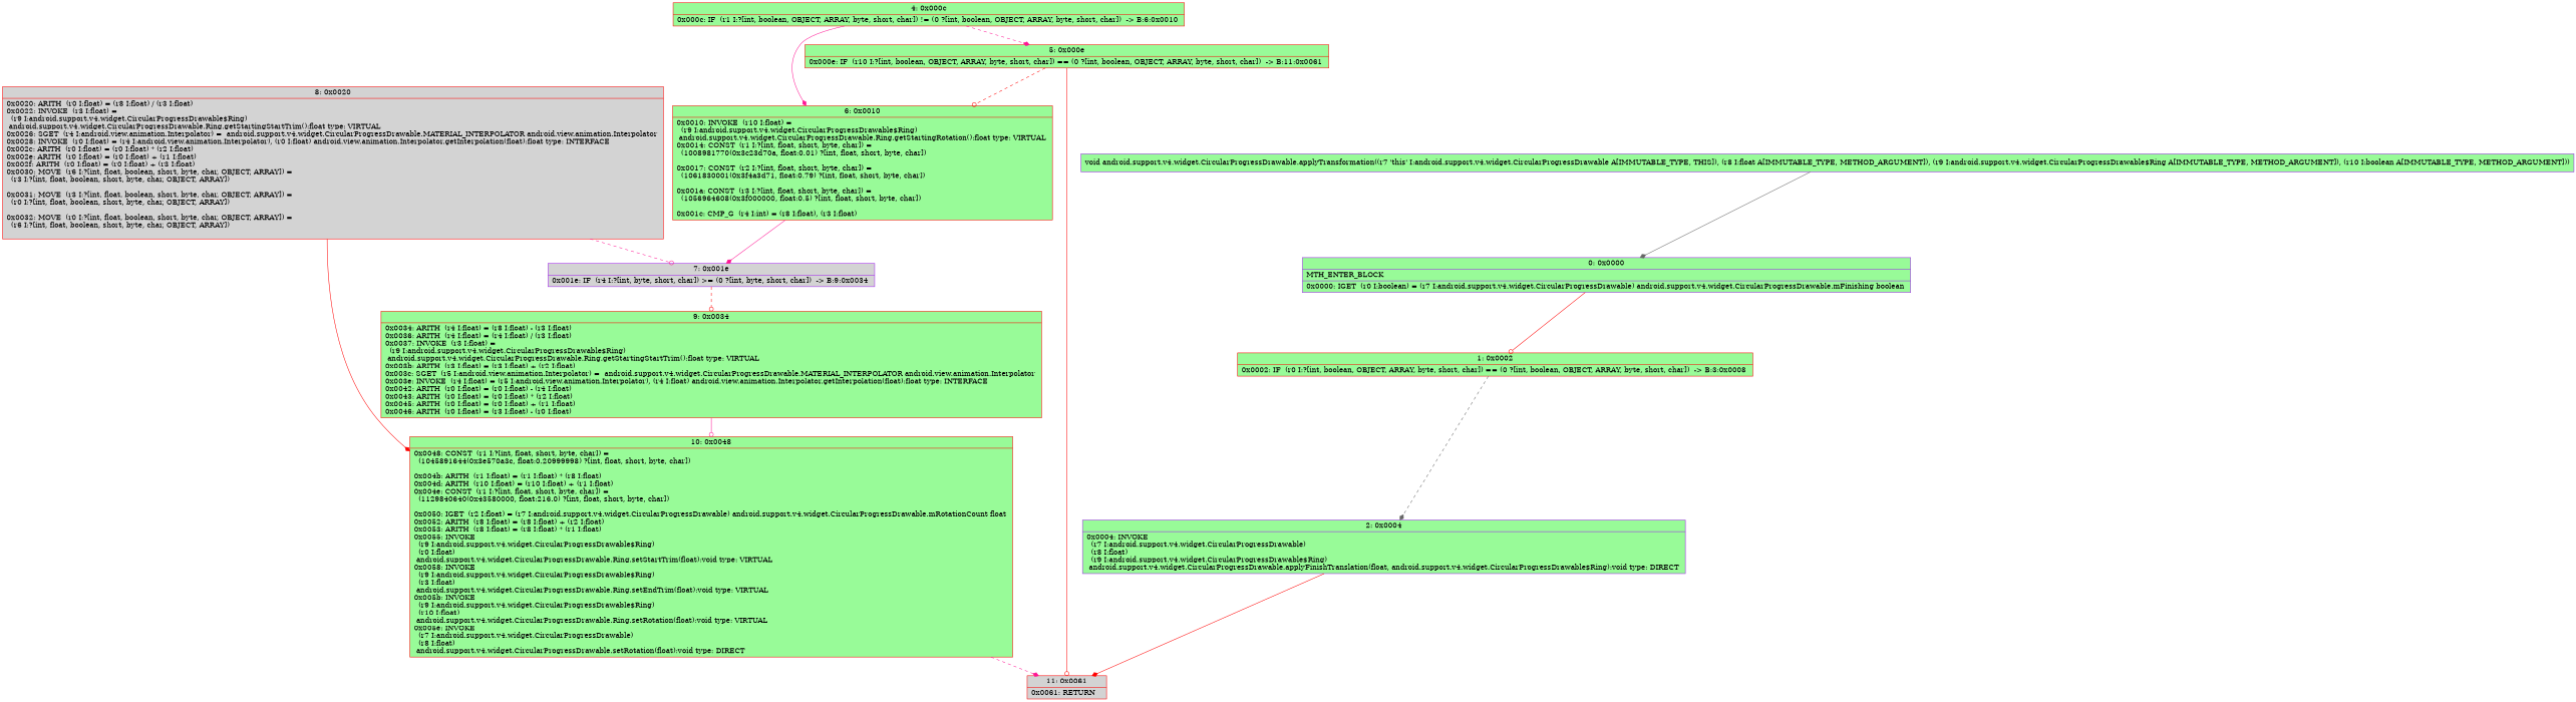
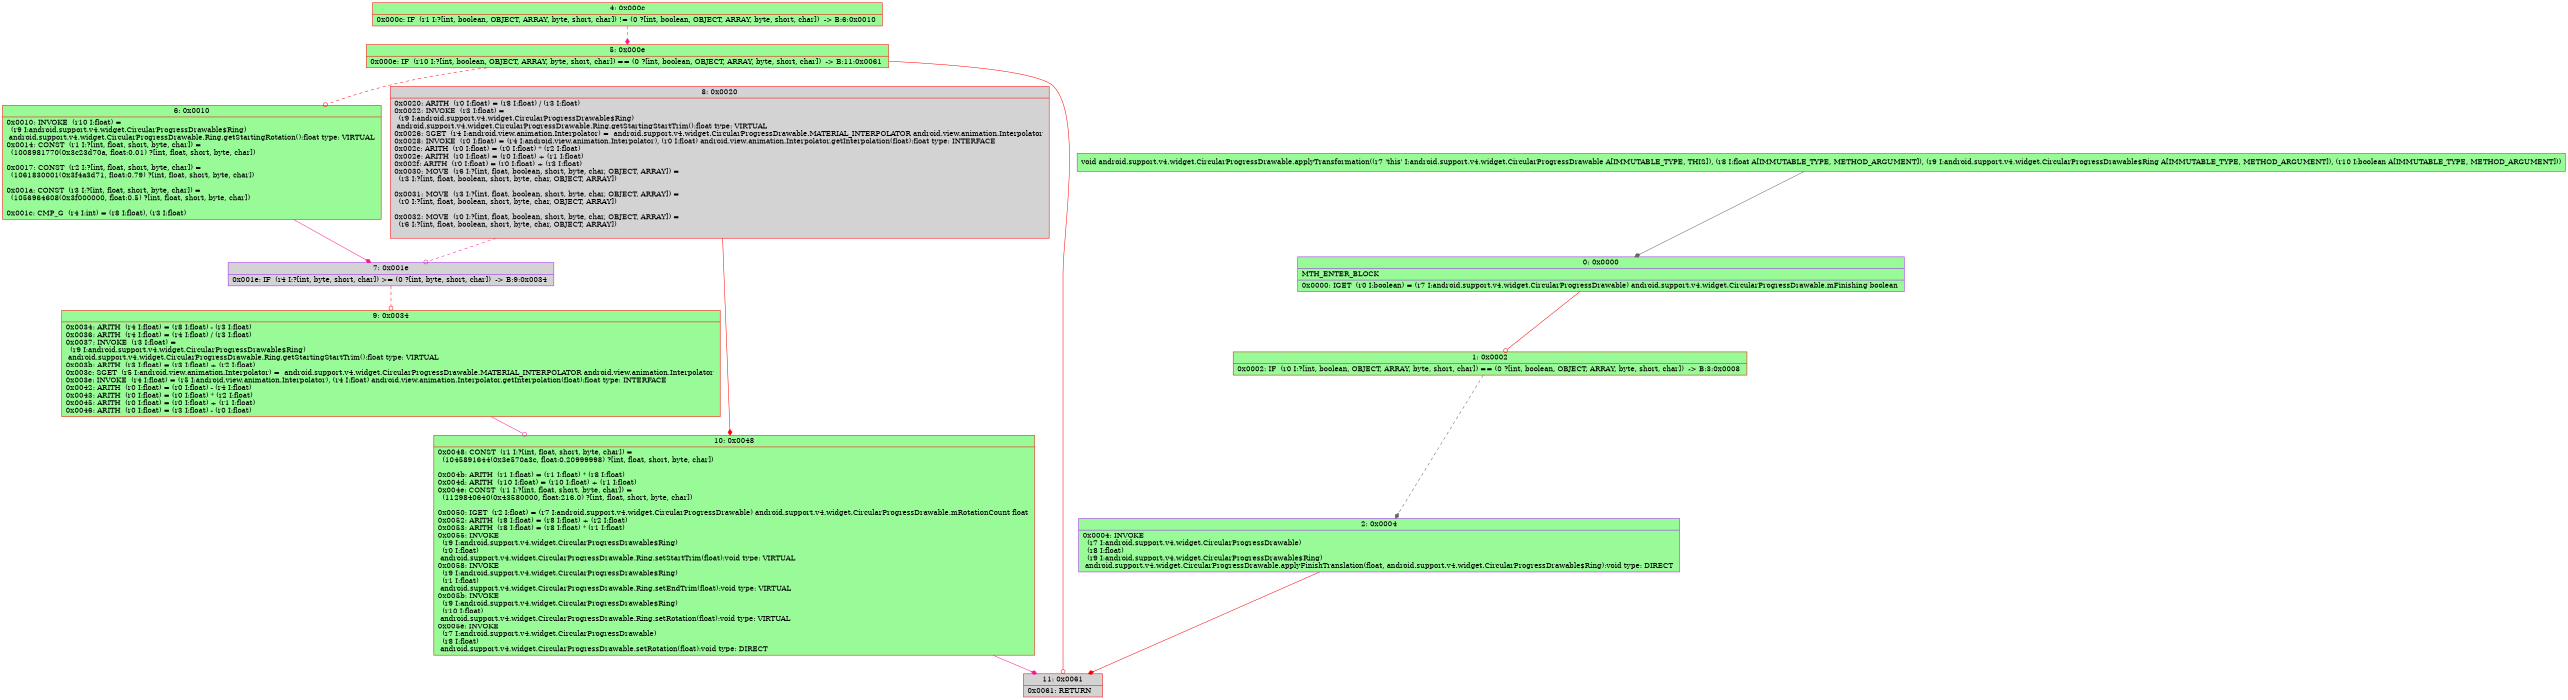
  digraph {
    node [color=red fillcolor=palegreen shape=record style=filled]
    edge [arrowhead=diamond color=red]
    n1 [color=purple label="{0\:\ 0x0000|MTH_ENTER_BLOCK\l|0x0000: IGET  (r0 I:boolean) = (r7 I:android.support.v4.widget.CircularProgressDrawable) android.support.v4.widget.CircularProgressDrawable.mFinishing boolean \l}"]
    n2 [label="{1\:\ 0x0002|0x0002: IF  (r0 I:?[int, boolean, OBJECT, ARRAY, byte, short, char]) == (0 ?[int, boolean, OBJECT, ARRAY, byte, short, char])  \-\> B:3:0x0008 \l}"]
    n3 [color=purple label="{2\:\ 0x0004|0x0004: INVOKE  \l  (r7 I:android.support.v4.widget.CircularProgressDrawable)\l  (r8 I:float)\l  (r9 I:android.support.v4.widget.CircularProgressDrawable$Ring)\l android.support.v4.widget.CircularProgressDrawable.applyFinishTranslation(float, android.support.v4.widget.CircularProgressDrawable$Ring):void type: DIRECT \l}"]
    n4 [fillcolor=lightgrey label="{11\:\ 0x0061|0x0061: RETURN   \l}"]
    n5 [label="{4\:\ 0x000c|0x000c: IF  (r1 I:?[int, boolean, OBJECT, ARRAY, byte, short, char]) != (0 ?[int, boolean, OBJECT, ARRAY, byte, short, char])  \-\> B:6:0x0010 \l}"]
    n6 [label="{5\:\ 0x000e|0x000e: IF  (r10 I:?[int, boolean, OBJECT, ARRAY, byte, short, char]) == (0 ?[int, boolean, OBJECT, ARRAY, byte, short, char])  \-\> B:11:0x0061 \l}"]
    n7 [label="{6\:\ 0x0010|0x0010: INVOKE  (r10 I:float) = \l  (r9 I:android.support.v4.widget.CircularProgressDrawable$Ring)\l android.support.v4.widget.CircularProgressDrawable.Ring.getStartingRotation():float type: VIRTUAL \l0x0014: CONST  (r1 I:?[int, float, short, byte, char]) = \l  (1008981770(0x3c23d70a, float:0.01) ?[int, float, short, byte, char])\l \l0x0017: CONST  (r2 I:?[int, float, short, byte, char]) = \l  (1061830001(0x3f4a3d71, float:0.79) ?[int, float, short, byte, char])\l \l0x001a: CONST  (r3 I:?[int, float, short, byte, char]) = \l  (1056964608(0x3f000000, float:0.5) ?[int, float, short, byte, char])\l \l0x001c: CMP_G  (r4 I:int) = (r8 I:float), (r3 I:float) \l}"]
    n8 [color=purple fillcolor=lightgrey label="{7\:\ 0x001e|0x001e: IF  (r4 I:?[int, byte, short, char]) \>= (0 ?[int, byte, short, char])  \-\> B:9:0x0034 \l}"]
    n9 [label="{9\:\ 0x0034|0x0034: ARITH  (r4 I:float) = (r8 I:float) \- (r3 I:float) \l0x0036: ARITH  (r4 I:float) = (r4 I:float) \/ (r3 I:float) \l0x0037: INVOKE  (r3 I:float) = \l  (r9 I:android.support.v4.widget.CircularProgressDrawable$Ring)\l android.support.v4.widget.CircularProgressDrawable.Ring.getStartingStartTrim():float type: VIRTUAL \l0x003b: ARITH  (r3 I:float) = (r3 I:float) + (r2 I:float) \l0x003c: SGET  (r5 I:android.view.animation.Interpolator) =  android.support.v4.widget.CircularProgressDrawable.MATERIAL_INTERPOLATOR android.view.animation.Interpolator \l0x003e: INVOKE  (r4 I:float) = (r5 I:android.view.animation.Interpolator), (r4 I:float) android.view.animation.Interpolator.getInterpolation(float):float type: INTERFACE \l0x0042: ARITH  (r0 I:float) = (r0 I:float) \- (r4 I:float) \l0x0043: ARITH  (r0 I:float) = (r0 I:float) * (r2 I:float) \l0x0045: ARITH  (r0 I:float) = (r0 I:float) + (r1 I:float) \l0x0046: ARITH  (r0 I:float) = (r3 I:float) \- (r0 I:float) \l}"]
    n10 [fillcolor=lightgrey label="{8\:\ 0x0020|0x0020: ARITH  (r0 I:float) = (r8 I:float) \/ (r3 I:float) \l0x0022: INVOKE  (r3 I:float) = \l  (r9 I:android.support.v4.widget.CircularProgressDrawable$Ring)\l android.support.v4.widget.CircularProgressDrawable.Ring.getStartingStartTrim():float type: VIRTUAL \l0x0026: SGET  (r4 I:android.view.animation.Interpolator) =  android.support.v4.widget.CircularProgressDrawable.MATERIAL_INTERPOLATOR android.view.animation.Interpolator \l0x0028: INVOKE  (r0 I:float) = (r4 I:android.view.animation.Interpolator), (r0 I:float) android.view.animation.Interpolator.getInterpolation(float):float type: INTERFACE \l0x002c: ARITH  (r0 I:float) = (r0 I:float) * (r2 I:float) \l0x002e: ARITH  (r0 I:float) = (r0 I:float) + (r1 I:float) \l0x002f: ARITH  (r0 I:float) = (r0 I:float) + (r3 I:float) \l0x0030: MOVE  (r6 I:?[int, float, boolean, short, byte, char, OBJECT, ARRAY]) = \l  (r3 I:?[int, float, boolean, short, byte, char, OBJECT, ARRAY])\l \l0x0031: MOVE  (r3 I:?[int, float, boolean, short, byte, char, OBJECT, ARRAY]) = \l  (r0 I:?[int, float, boolean, short, byte, char, OBJECT, ARRAY])\l \l0x0032: MOVE  (r0 I:?[int, float, boolean, short, byte, char, OBJECT, ARRAY]) = \l  (r6 I:?[int, float, boolean, short, byte, char, OBJECT, ARRAY])\l \l}"]
-   n11 [label="{10\:\ 0x0048|0x0048: CONST  (r1 I:?[int, float, short, byte, char]) = \l  (1045891644(0x3e570a3c, float:0.20999998) ?[int, float, short, byte, char])\l \l0x004b: ARITH  (r1 I:float) = (r1 I:float) * (r8 I:float) \l0x004d: ARITH  (r10 I:float) = (r10 I:float) + (r1 I:float) \l0x004e: CONST  (r1 I:?[int, float, short, byte, char]) = \l  (1129840640(0x43580000, float:216.0) ?[int, float, short, byte, char])\l \l0x0050: IGET  (r2 I:float) = (r7 I:android.support.v4.widget.CircularProgressDrawable) android.support.v4.widget.CircularProgressDrawable.mRotationCount float \l0x0052: ARITH  (r8 I:float) = (r8 I:float) + (r2 I:float) \l0x0053: ARITH  (r8 I:float) = (r8 I:float) * (r1 I:float) \l0x0055: INVOKE  \l  (r9 I:android.support.v4.widget.CircularProgressDrawable$Ring)\l  (r0 I:float)\l android.support.v4.widget.CircularProgressDrawable.Ring.setStartTrim(float):void type: VIRTUAL \l0x0058: INVOKE  \l  (r9 I:android.support.v4.widget.CircularProgressDrawable$Ring)\l  (r3 I:float)\l android.support.v4.widget.CircularProgressDrawable.Ring.setEndTrim(float):void type: VIRTUAL \l0x005b: INVOKE  \l  (r9 I:android.support.v4.widget.CircularProgressDrawable$Ring)\l  (r10 I:float)\l android.support.v4.widget.CircularProgressDrawable.Ring.setRotation(float):void type: VIRTUAL \l0x005e: INVOKE  \l  (r7 I:android.support.v4.widget.CircularProgressDrawable)\l  (r8 I:float)\l android.support.v4.widget.CircularProgressDrawable.setRotation(float):void type: DIRECT \l}"]
+   n11 [label="{10\:\ 0x0048|0x0048: CONST  (r1 I:?[int, float, short, byte, char]) = \l  (1045891644(0x3e570a3c, float:0.20999998) ?[int, float, short, byte, char])\l \l0x004b: ARITH  (r1 I:float) = (r1 I:float) * (r8 I:float) \l0x004d: ARITH  (r10 I:float) = (r10 I:float) + (r1 I:float) \l0x004e: CONST  (r1 I:?[int, float, short, byte, char]) = \l  (1129840640(0x43580000, float:216.0) ?[int, float, short, byte, char])\l \l0x0050: IGET  (r2 I:float) = (r7 I:android.support.v4.widget.CircularProgressDrawable) android.support.v4.widget.CircularProgressDrawable.mRotationCount float \l0x0052: ARITH  (r8 I:float) = (r8 I:float) + (r2 I:float) \l0x0053: ARITH  (r8 I:float) = (r8 I:float) * (r1 I:float) \l0x0055: INVOKE  \l  (r9 I:android.support.v4.widget.CircularProgressDrawable$Ring)\l  (r0 I:float)\l android.support.v4.widget.CircularProgressDrawable.Ring.setStartTrim(float):void type: VIRTUAL \l0x0058: INVOKE  \l  (r9 I:android.support.v4.widget.CircularProgressDrawable$Ring)\l  (r1 I:float)\l android.support.v4.widget.CircularProgressDrawable.Ring.setEndTrim(float):void type: VIRTUAL \l0x005b: INVOKE  \l  (r9 I:android.support.v4.widget.CircularProgressDrawable$Ring)\l  (r10 I:float)\l android.support.v4.widget.CircularProgressDrawable.Ring.setRotation(float):void type: VIRTUAL \l0x005e: INVOKE  \l  (r7 I:android.support.v4.widget.CircularProgressDrawable)\l  (r8 I:float)\l android.support.v4.widget.CircularProgressDrawable.setRotation(float):void type: DIRECT \l}"]
    n12 [color=purple label="{void android.support.v4.widget.CircularProgressDrawable.applyTransformation((r7 'this' I:android.support.v4.widget.CircularProgressDrawable A[IMMUTABLE_TYPE, THIS]), (r8 I:float A[IMMUTABLE_TYPE, METHOD_ARGUMENT]), (r9 I:android.support.v4.widget.CircularProgressDrawable$Ring A[IMMUTABLE_TYPE, METHOD_ARGUMENT]), (r10 I:boolean A[IMMUTABLE_TYPE, METHOD_ARGUMENT])) }"]
    n1 -> n2 [arrowhead=odot]
    n2 -> n3 [color=gray40 style=dashed]
    n3 -> n4
    n5 -> n6 [color=deeppink style=dashed]
-   n5 -> n7 [color=deeppink]
    n6 -> n4 [arrowhead=odot]
    n6 -> n7 [arrowhead=odot style=dashed]
    n7 -> n8 [color=deeppink]
    n8 -> n9 [arrowhead=odot style=dashed]
    n9 -> n11 [arrowhead=odot color=deeppink]
    n10 -> n8 [arrowhead=odot color=deeppink style=dashed]
    n10 -> n11
-   n11 -> n4 [color=deeppink style=dashed]
+   n11 -> n4 [color=deeppink]
    n12 -> n1 [color=gray40]
  }
